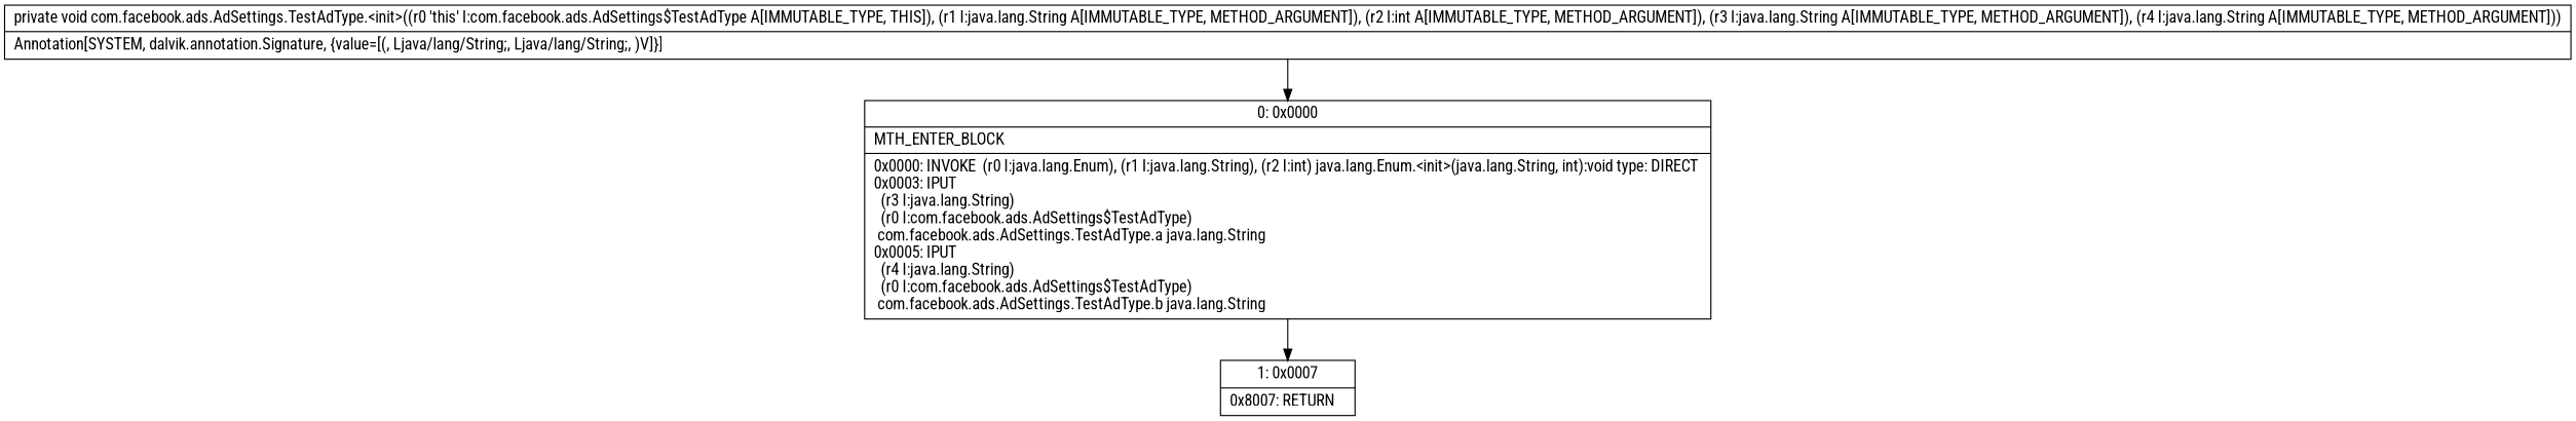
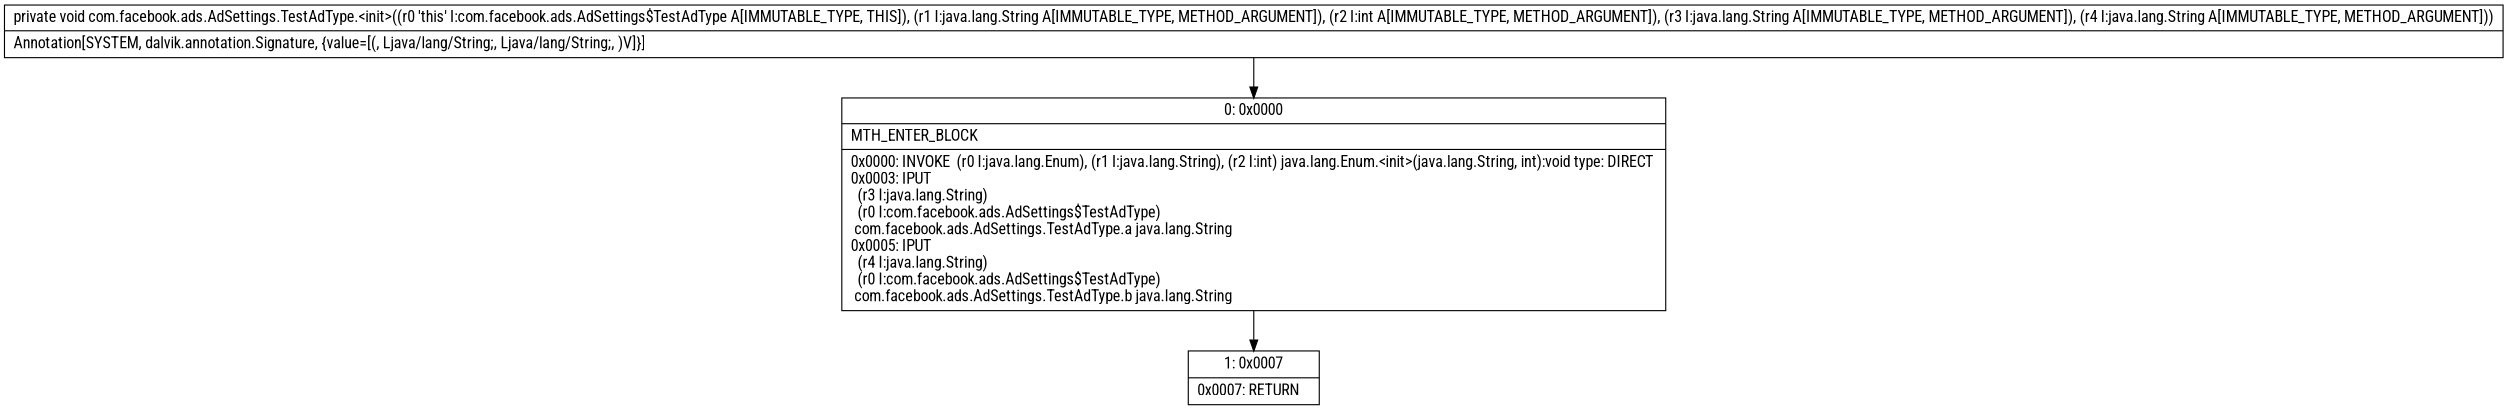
  digraph {
    fontname="Roboto Condensed"
    node [shape=record fontname="Roboto Condensed"]
    edge [fontname="Roboto Condensed"]
    n1 [label="{0\:\ 0x0000|MTH_ENTER_BLOCK\l|0x0000: INVOKE  (r0 I:java.lang.Enum), (r1 I:java.lang.String), (r2 I:int) java.lang.Enum.\<init\>(java.lang.String, int):void type: DIRECT \l0x0003: IPUT  \l  (r3 I:java.lang.String)\l  (r0 I:com.facebook.ads.AdSettings$TestAdType)\l com.facebook.ads.AdSettings.TestAdType.a java.lang.String \l0x0005: IPUT  \l  (r4 I:java.lang.String)\l  (r0 I:com.facebook.ads.AdSettings$TestAdType)\l com.facebook.ads.AdSettings.TestAdType.b java.lang.String \l}"]
-   n2 [label="{1\:\ 0x0007|0x8007: RETURN   \l}"]
+   n2 [label="{1\:\ 0x0007|0x0007: RETURN   \l}"]
    n3 [label="{private void com.facebook.ads.AdSettings.TestAdType.\<init\>((r0 'this' I:com.facebook.ads.AdSettings$TestAdType A[IMMUTABLE_TYPE, THIS]), (r1 I:java.lang.String A[IMMUTABLE_TYPE, METHOD_ARGUMENT]), (r2 I:int A[IMMUTABLE_TYPE, METHOD_ARGUMENT]), (r3 I:java.lang.String A[IMMUTABLE_TYPE, METHOD_ARGUMENT]), (r4 I:java.lang.String A[IMMUTABLE_TYPE, METHOD_ARGUMENT]))  | Annotation[SYSTEM, dalvik.annotation.Signature, \{value=[(, Ljava\/lang\/String;, Ljava\/lang\/String;, )V]\}]\l}"]
    n1 -> n2
    n3 -> n1
  }
